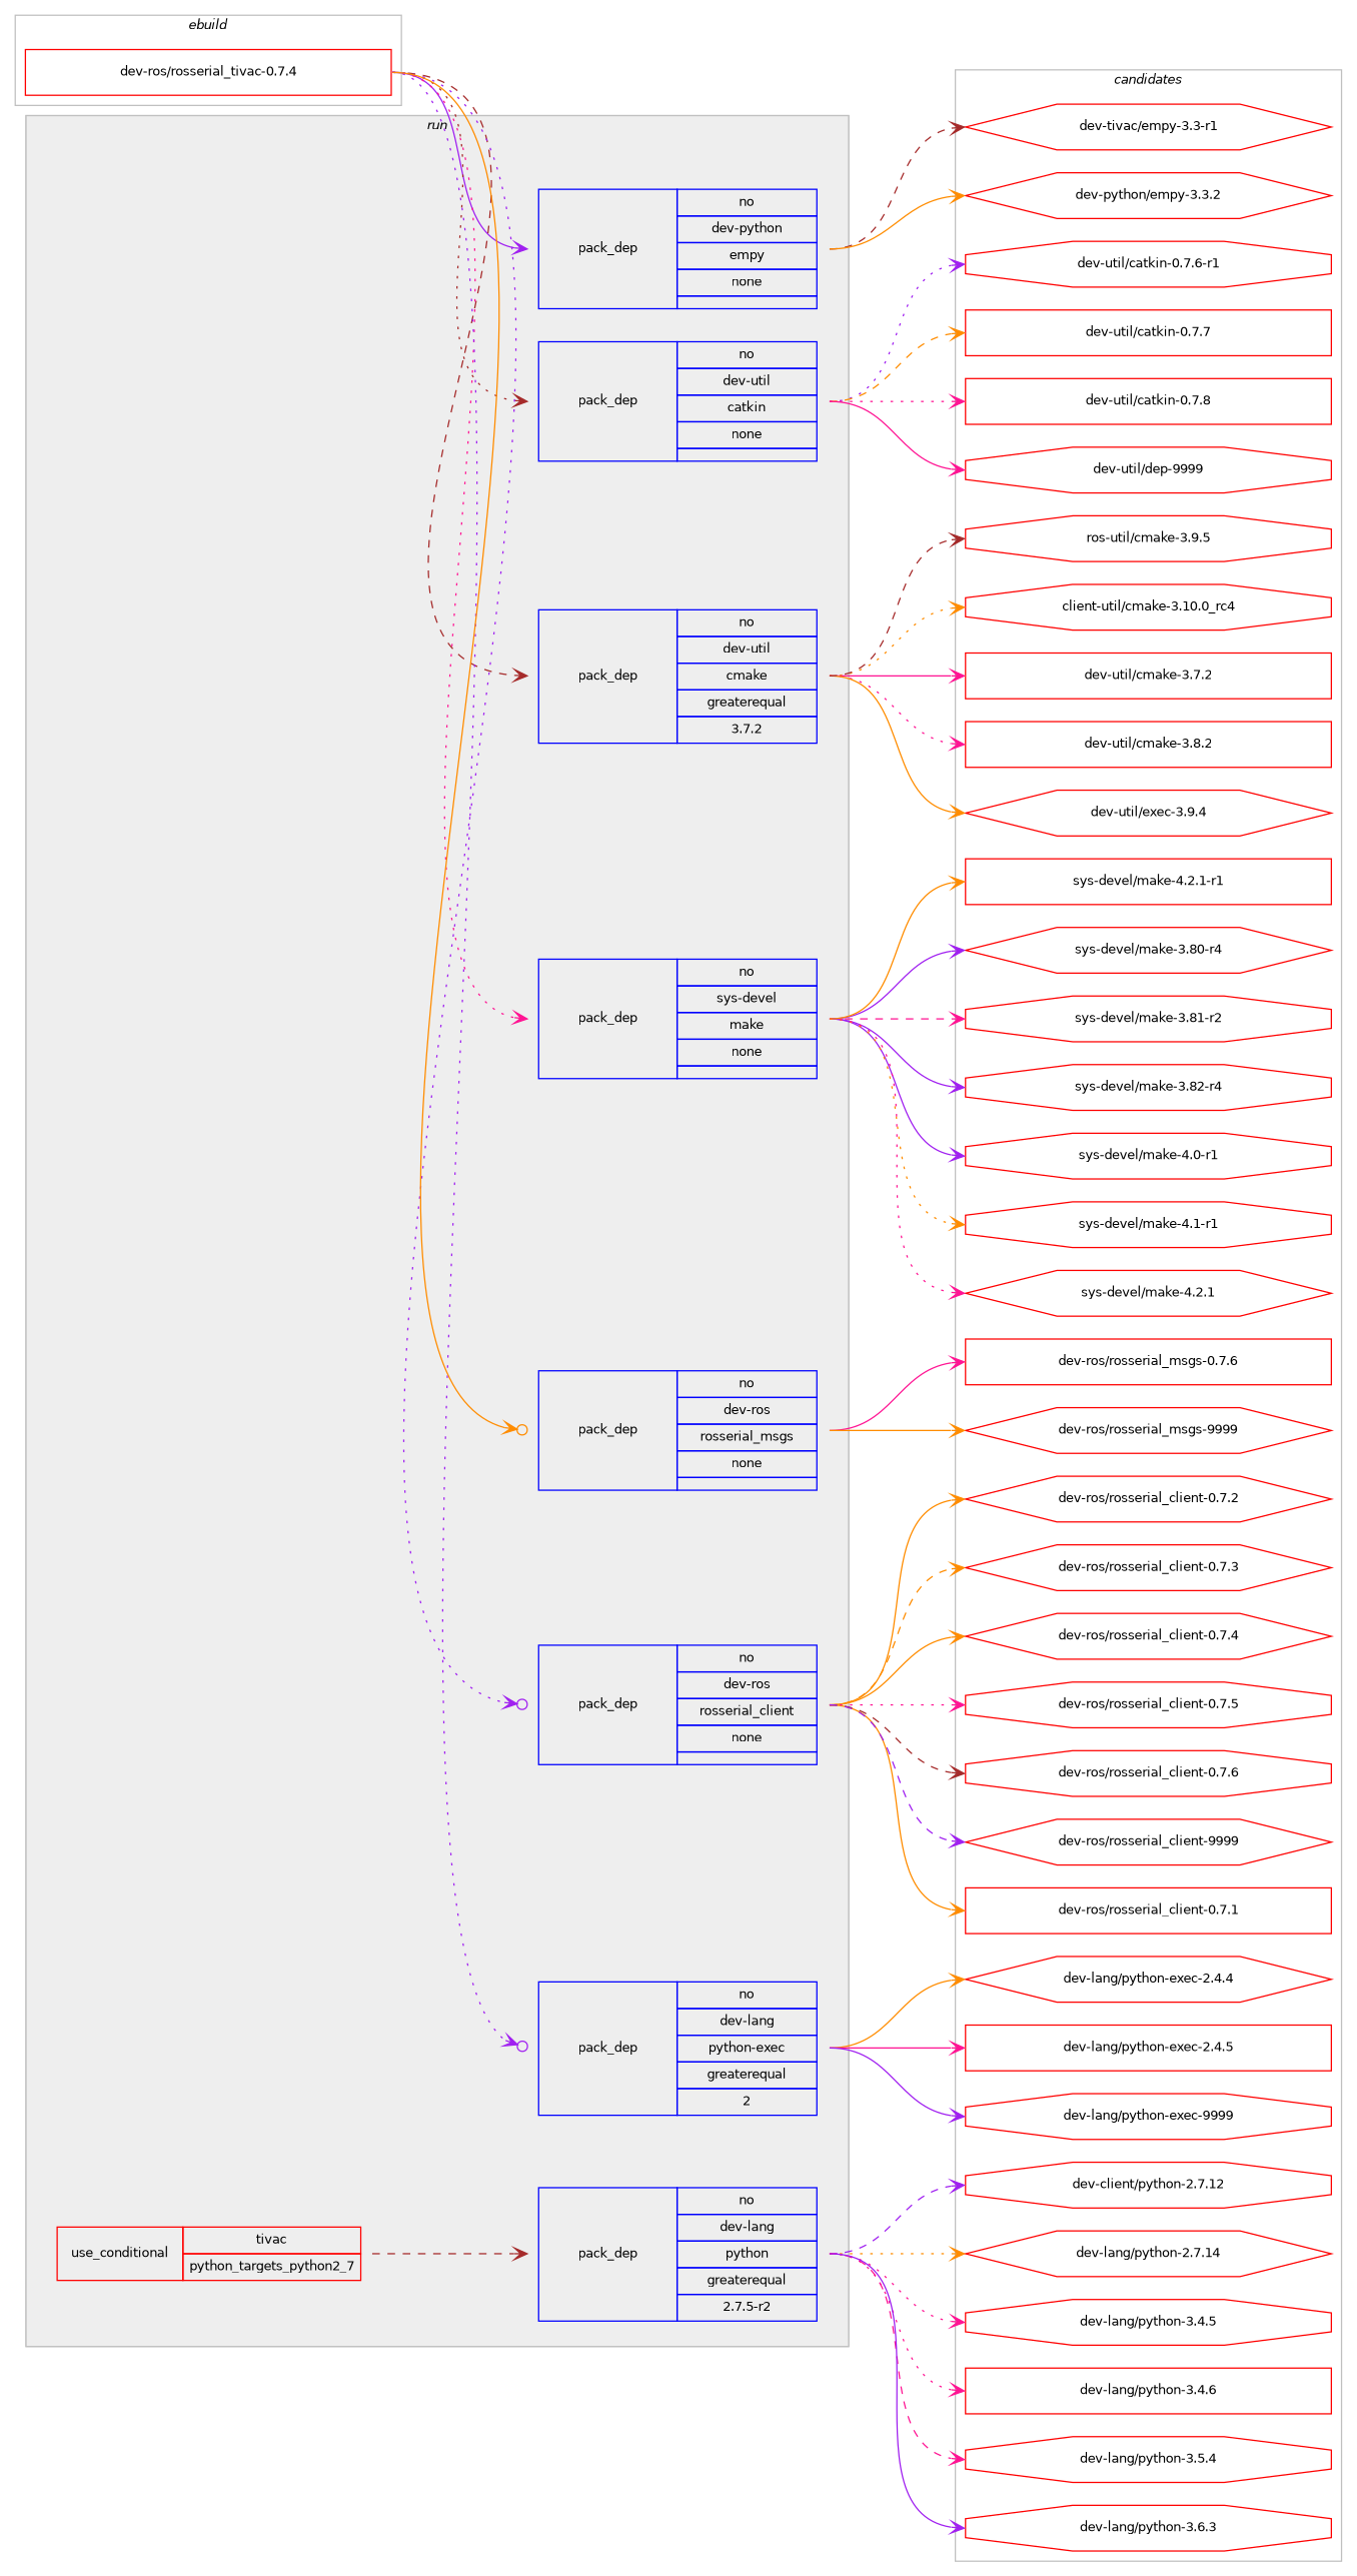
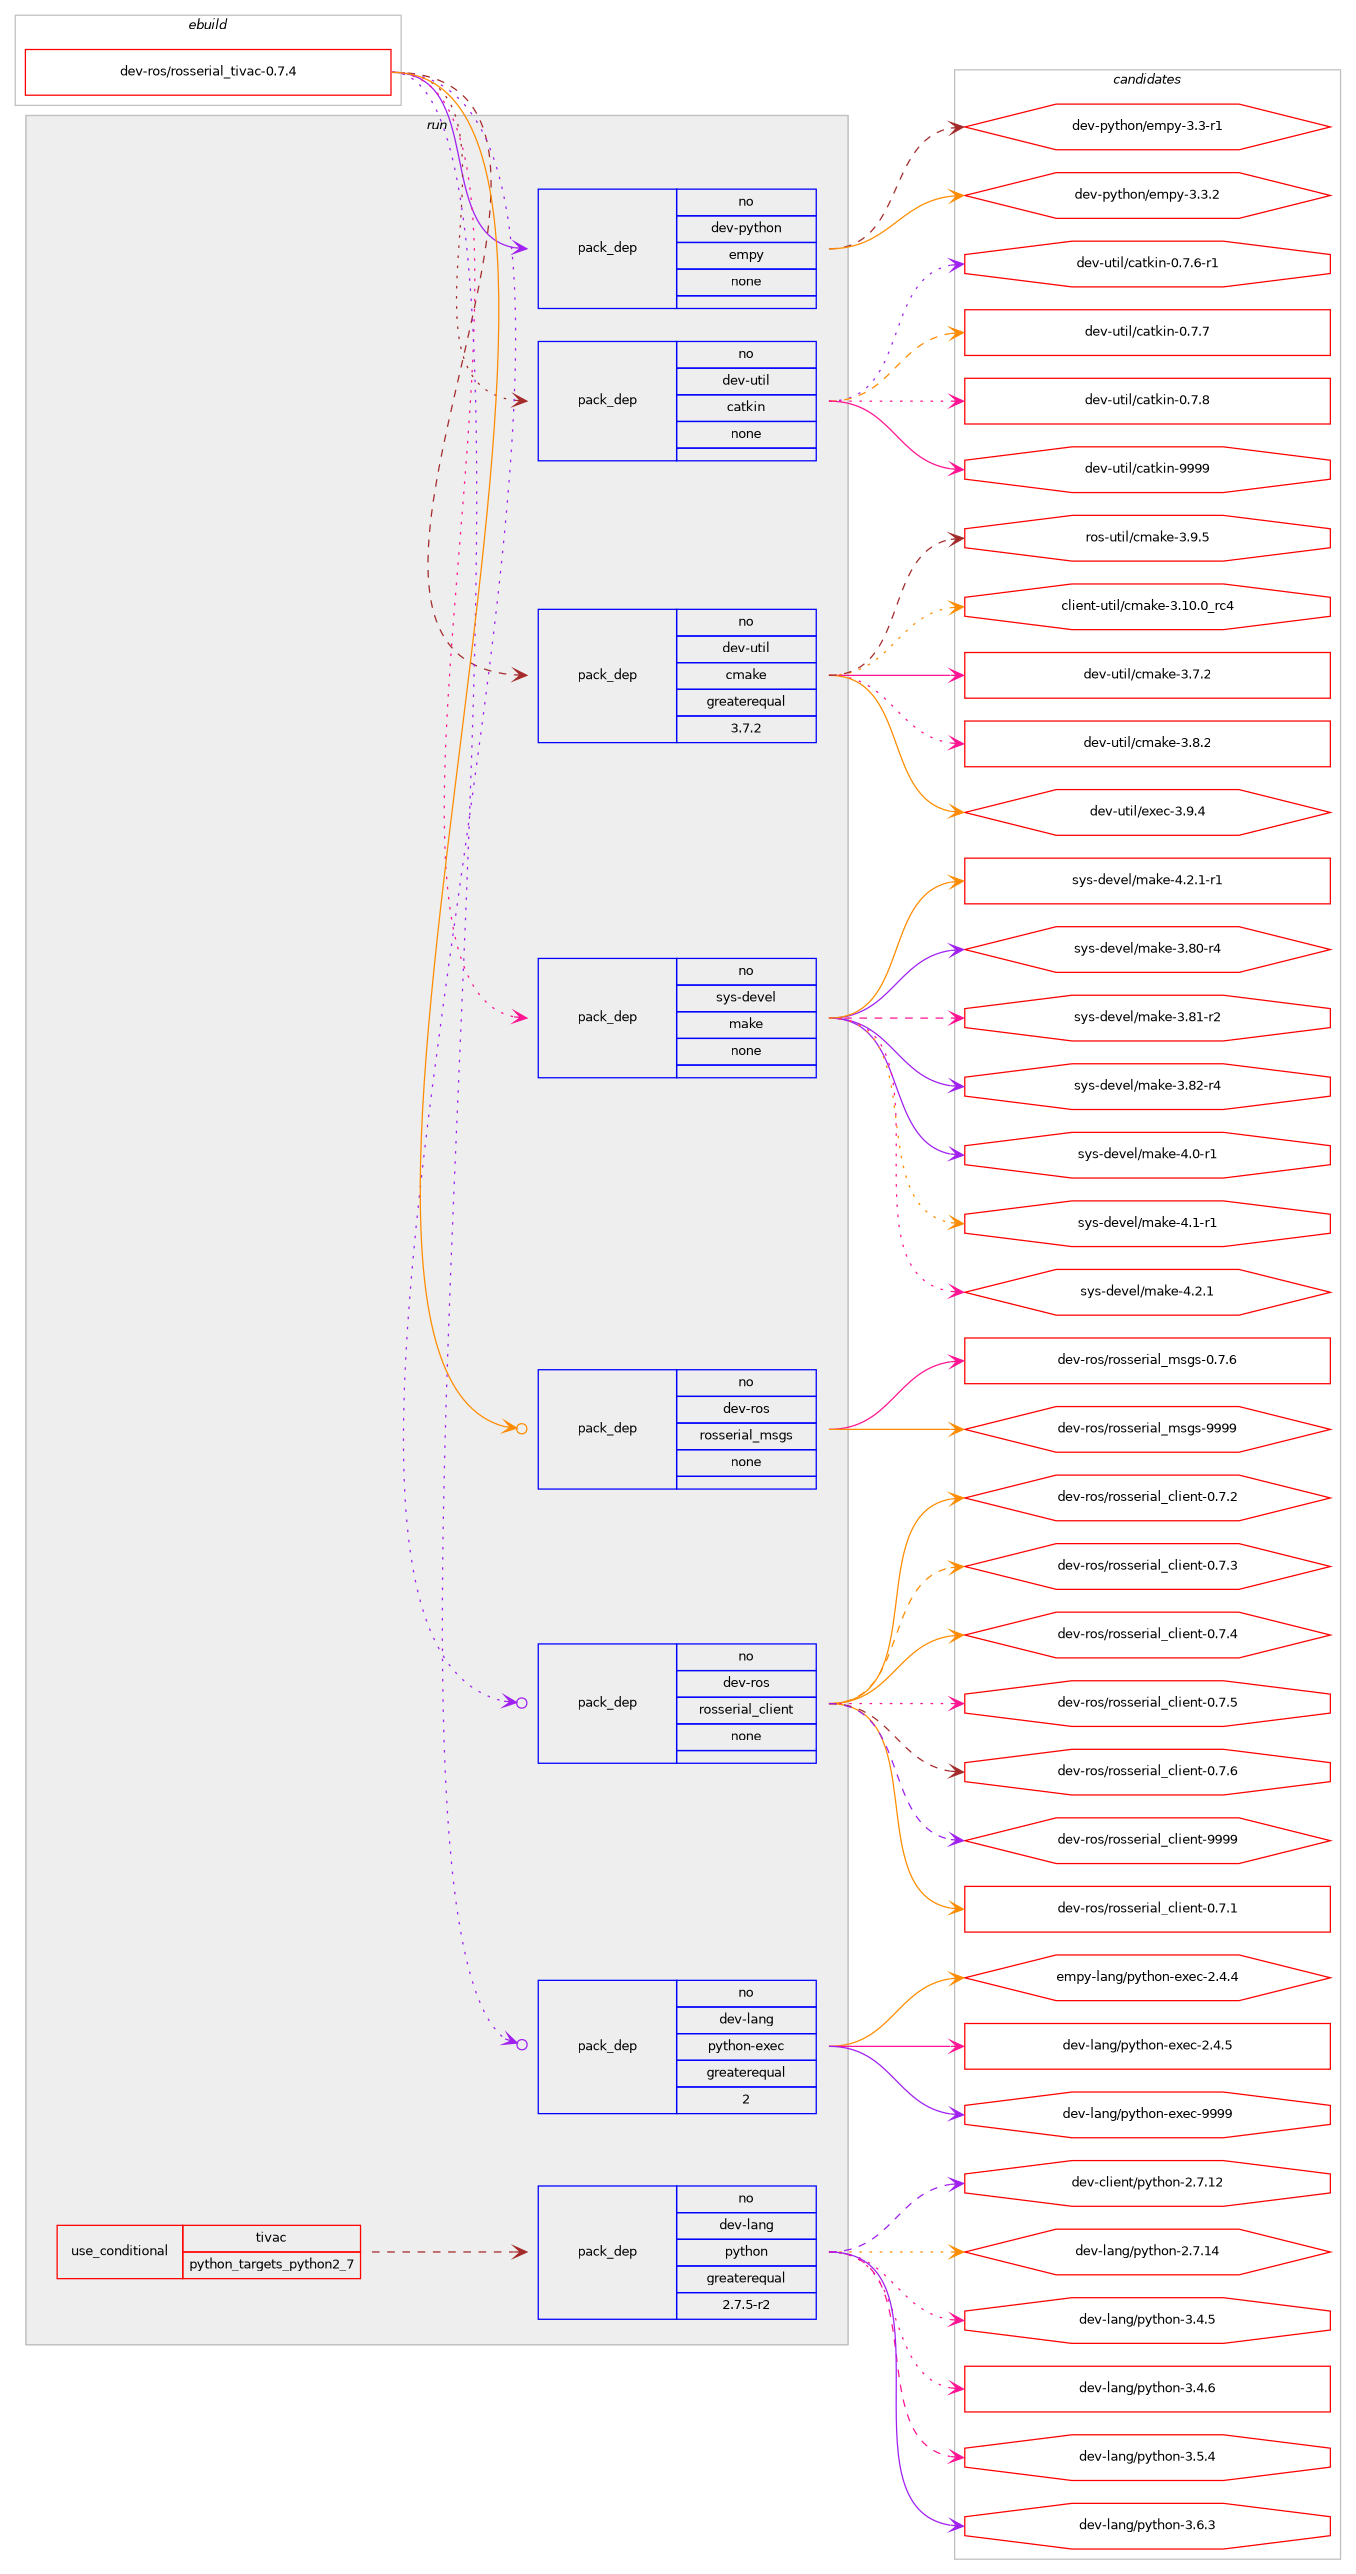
  digraph {
    compound=true
    concentrate=true
    fontname=Helvetica
    fontsize=10
    newrank=true
    rankdir=LR
    ranksep=1.5
    node [color=red fontname=Helvetica fontsize=10 shape=octagon]
    edge [arrowhead=vee color=darkorange headport=w style=solid tailport=e weight=100]
    n1 [label="dev-ros/rosserial_tivac-0.7.4" shape=box width=4]
    n2 [color=blue label=<<TABLE BORDER="0" CELLBORDER="1" CELLSPACING="0" CELLPADDING="4" WIDTH="220"><TR><TD ROWSPAN="6" CELLPADDING="30">pack_dep</TD></TR><TR><TD WIDTH="110">no</TD></TR><TR><TD>dev-python</TD></TR><TR><TD>empy</TD></TR><TR><TD>none</TD></TR><TR><TD></TD></TR></TABLE>> shape=none]
    n3 [color=blue label=<<TABLE BORDER="0" CELLBORDER="1" CELLSPACING="0" CELLPADDING="4" WIDTH="220"><TR><TD ROWSPAN="6" CELLPADDING="30">pack_dep</TD></TR><TR><TD WIDTH="110">no</TD></TR><TR><TD>dev-util</TD></TR><TR><TD>catkin</TD></TR><TR><TD>none</TD></TR><TR><TD></TD></TR></TABLE>> shape=none]
    n4 [color=blue label=<<TABLE BORDER="0" CELLBORDER="1" CELLSPACING="0" CELLPADDING="4" WIDTH="220"><TR><TD ROWSPAN="6" CELLPADDING="30">pack_dep</TD></TR><TR><TD WIDTH="110">no</TD></TR><TR><TD>dev-util</TD></TR><TR><TD>cmake</TD></TR><TR><TD>greaterequal</TD></TR><TR><TD>3.7.2</TD></TR></TABLE>> shape=none]
    n5 [color=blue label=<<TABLE BORDER="0" CELLBORDER="1" CELLSPACING="0" CELLPADDING="4" WIDTH="220"><TR><TD ROWSPAN="6" CELLPADDING="30">pack_dep</TD></TR><TR><TD WIDTH="110">no</TD></TR><TR><TD>sys-devel</TD></TR><TR><TD>make</TD></TR><TR><TD>none</TD></TR><TR><TD></TD></TR></TABLE>> shape=none]
    n6 [color=blue label=<<TABLE BORDER="0" CELLBORDER="1" CELLSPACING="0" CELLPADDING="4" WIDTH="220"><TR><TD ROWSPAN="6" CELLPADDING="30">pack_dep</TD></TR><TR><TD WIDTH="110">no</TD></TR><TR><TD>dev-ros</TD></TR><TR><TD>rosserial_client</TD></TR><TR><TD>none</TD></TR><TR><TD></TD></TR></TABLE>> shape=none]
    n7 [color=blue label=<<TABLE BORDER="0" CELLBORDER="1" CELLSPACING="0" CELLPADDING="4" WIDTH="220"><TR><TD ROWSPAN="6" CELLPADDING="30">pack_dep</TD></TR><TR><TD WIDTH="110">no</TD></TR><TR><TD>dev-lang</TD></TR><TR><TD>python</TD></TR><TR><TD>greaterequal</TD></TR><TR><TD>2.7.5-r2</TD></TR></TABLE>> shape=none]
    n8 [label=<<TABLE BORDER="0" CELLBORDER="1" CELLSPACING="0" CELLPADDING="4"><TR><TD ROWSPAN="3" CELLPADDING="10">use_conditional</TD></TR><TR><TD>tivac</TD></TR><TR><TD>python_targets_python2_7</TD></TR></TABLE>> shape=none]
    n9 [color=blue label=<<TABLE BORDER="0" CELLBORDER="1" CELLSPACING="0" CELLPADDING="4" WIDTH="220"><TR><TD ROWSPAN="6" CELLPADDING="30">pack_dep</TD></TR><TR><TD WIDTH="110">no</TD></TR><TR><TD>dev-lang</TD></TR><TR><TD>python-exec</TD></TR><TR><TD>greaterequal</TD></TR><TR><TD>2</TD></TR></TABLE>> shape=none]
    n10 [color=blue label=<<TABLE BORDER="0" CELLBORDER="1" CELLSPACING="0" CELLPADDING="4" WIDTH="220"><TR><TD ROWSPAN="6" CELLPADDING="30">pack_dep</TD></TR><TR><TD WIDTH="110">no</TD></TR><TR><TD>dev-ros</TD></TR><TR><TD>rosserial_msgs</TD></TR><TR><TD>none</TD></TR><TR><TD></TD></TR></TABLE>> shape=none]
-   n11 [label="dev-tivac/empy-3.3-r1" shape=hexagon width=4]
+   n11 [label="dev-python/empy-3.3-r1" shape=hexagon width=4]
    n12 [label="dev-python/empy-3.3.2" shape=hexagon width=4]
    n13 [label="dev-util/catkin-0.7.6-r1" width=4]
    n14 [label="dev-util/catkin-0.7.7" shape=box width=4]
    n15 [label="dev-util/catkin-0.7.8" shape=box width=4]
-   n16 [label="dev-util/dep-9999" width=4]
+   n16 [label="dev-util/catkin-9999" width=4]
    n17 [label="client-util/cmake-3.10.0_rc4" width=4]
    n18 [label="dev-util/cmake-3.7.2" shape=box width=4]
    n19 [label="dev-util/cmake-3.8.2" shape=box width=4]
    n20 [label="dev-util/exec-3.9.4" shape=hexagon width=4]
    n21 [label="ros-util/cmake-3.9.5" width=4]
    n22 [label="sys-devel/make-3.80-r4" shape=hexagon width=4]
    n23 [label="sys-devel/make-3.81-r2" width=4]
    n24 [label="sys-devel/make-3.82-r4" width=4]
    n25 [label="sys-devel/make-4.0-r1" width=4]
    n26 [label="sys-devel/make-4.1-r1" width=4]
    n27 [label="sys-devel/make-4.2.1" shape=hexagon width=4]
    n28 [label="sys-devel/make-4.2.1-r1" shape=box width=4]
    n29 [label="dev-client/python-2.7.12" width=4]
    n30 [label="dev-lang/python-2.7.14" shape=hexagon width=4]
    n31 [label="dev-lang/python-3.4.5" width=4]
    n32 [label="dev-lang/python-3.4.6" shape=box width=4]
    n33 [label="dev-lang/python-3.5.4" width=4]
    n34 [label="dev-lang/python-3.6.3" width=4]
-   n35 [label="dev-lang/python-exec-2.4.4" shape=hexagon width=4]
+   n35 [label="empy-lang/python-exec-2.4.4" shape=hexagon width=4]
    n36 [label="dev-lang/python-exec-2.4.5" shape=box width=4]
    n37 [label="dev-lang/python-exec-9999" width=4]
    n38 [label="dev-ros/rosserial_client-0.7.1" shape=box width=4]
    n39 [label="dev-ros/rosserial_client-0.7.2" shape=hexagon width=4]
    n40 [label="dev-ros/rosserial_client-0.7.3" shape=hexagon width=4]
    n41 [label="dev-ros/rosserial_client-0.7.4" shape=hexagon width=4]
    n42 [label="dev-ros/rosserial_client-0.7.5" width=4]
    n43 [label="dev-ros/rosserial_client-0.7.6" width=4]
    n44 [label="dev-ros/rosserial_client-9999" shape=hexagon width=4]
    n45 [label="dev-ros/rosserial_msgs-0.7.6" shape=box width=4]
    n46 [label="dev-ros/rosserial_msgs-9999" shape=hexagon width=4]
    subgraph cluster_1 {
      color=gray
      label=<<i>ebuild</i>>
      rank=same
      n1
    }
    subgraph cluster_2 {
      color=gray
      label=<<i>dependencies</i>>
      subgraph cluster_3 {
        color=gray
        fillcolor="#eeeeee"
        label=<<i>compile</i>>
        style=filled
        subgraph sub_4 {
          color=gray
          fillcolor="#eeeeee"
          label=<<i>compile</i>>
          style=filled
          n2
        }
        subgraph sub_5 {
          color=gray
          fillcolor="#eeeeee"
          label=<<i>compile</i>>
          style=filled
          n3
        }
        subgraph sub_6 {
          color=gray
          fillcolor="#eeeeee"
          label=<<i>compile</i>>
          style=filled
          n4
        }
        subgraph sub_7 {
          color=gray
          fillcolor="#eeeeee"
          label=<<i>compile</i>>
          style=filled
          n5
        }
      }
      subgraph cluster_8 {
        color=gray
        fillcolor="#eeeeee"
        label=<<i>compile and run</i>>
        style=filled
        subgraph sub_9 {
          color=gray
          fillcolor="#eeeeee"
          label=<<i>compile and run</i>>
          style=filled
          n6
        }
        subgraph sub_10 {
          color=gray
          fillcolor="#eeeeee"
          label=<<i>compile and run</i>>
          style=filled
          n8
          subgraph sub_11 {
            color=gray
            fillcolor="#eeeeee"
            label=<<i>compile and run</i>>
            style=filled
            n7
          }
        }
        subgraph sub_12 {
          color=gray
          fillcolor="#eeeeee"
          label=<<i>compile and run</i>>
          style=filled
          n9
        }
        subgraph sub_13 {
          color=gray
          fillcolor="#eeeeee"
          label=<<i>compile and run</i>>
          style=filled
          n10
        }
      }
      subgraph cluster_14 {
        color=gray
        fillcolor="#eeeeee"
        label=<<i>run</i>>
        style=filled
      }
    }
    subgraph cluster_15 {
      color=gray
      label=<<i>candidates</i>>
      rank=same
      subgraph sub_16 {
        color=black
        label=<<i>candidates</i>>
        nodesep=1
        rank=same
        n11
        n12
      }
      subgraph sub_17 {
        color=black
        label=<<i>candidates</i>>
        nodesep=1
        rank=same
        n13
        n14
        n15
        n16
      }
      subgraph sub_18 {
        color=black
        label=<<i>candidates</i>>
        nodesep=1
        rank=same
        n17
        n18
        n19
        n20
        n21
      }
      subgraph sub_19 {
        color=black
        label=<<i>candidates</i>>
        nodesep=1
        rank=same
        n22
        n23
        n24
        n25
        n26
        n27
        n28
      }
      subgraph sub_20 {
        color=black
        label=<<i>candidates</i>>
        nodesep=1
        rank=same
        n29
        n30
        n31
        n32
        n33
        n34
      }
      subgraph sub_21 {
        color=black
        label=<<i>candidates</i>>
        nodesep=1
        rank=same
        n35
        n36
        n37
      }
      subgraph sub_22 {
        color=black
        label=<<i>candidates</i>>
        nodesep=1
        rank=same
        n38
        n39
        n40
        n41
        n42
        n43
        n44
      }
      subgraph sub_23 {
        color=black
        label=<<i>candidates</i>>
        nodesep=1
        rank=same
        n45
        n46
      }
    }
    n1 -> n2 [color=purple weight=20]
    n1 -> n3 [color=brown style=dotted weight=20]
    n1 -> n4 [color=brown style=dashed weight=20]
    n1 -> n5 [color=deeppink style=dotted weight=20]
    n1 -> n6 [arrowhead=odotvee color=purple style=dotted weight=20]
    n1 -> n9 [arrowhead=odotvee color=purple style=dotted weight=20]
    n1 -> n10 [arrowhead=odotvee weight=20]
    n2 -> n11 [color=brown style=dashed]
    n2 -> n12
    n3 -> n13 [color=purple style=dotted]
    n3 -> n14 [style=dashed]
    n3 -> n15 [color=deeppink style=dotted]
    n3 -> n16 [color=deeppink]
    n4 -> n17 [style=dotted]
    n4 -> n18 [color=deeppink]
    n4 -> n19 [color=deeppink style=dotted]
    n4 -> n20
    n4 -> n21 [color=brown style=dashed]
    n5 -> n22 [color=purple]
    n5 -> n23 [color=deeppink style=dashed]
    n5 -> n24 [color=purple]
    n5 -> n25 [color=purple]
    n5 -> n26 [style=dotted]
    n5 -> n27 [color=deeppink style=dotted]
    n5 -> n28
    n6 -> n38
    n6 -> n39
    n6 -> n40 [style=dashed]
    n6 -> n41
    n6 -> n42 [color=deeppink style=dotted]
    n6 -> n43 [color=brown style=dashed]
    n6 -> n44 [color=purple style=dashed]
    n7 -> n29 [color=purple style=dashed]
    n7 -> n30 [style=dotted]
    n7 -> n31 [color=deeppink style=dotted]
    n7 -> n32 [color=deeppink style=dotted]
    n7 -> n33 [color=deeppink style=dashed]
    n7 -> n34 [color=purple]
    n8 -> n7 [color=brown style=dashed weight=20]
    n9 -> n35
    n9 -> n36 [color=deeppink]
    n9 -> n37 [color=purple]
    n10 -> n45 [color=deeppink]
    n10 -> n46
  }
